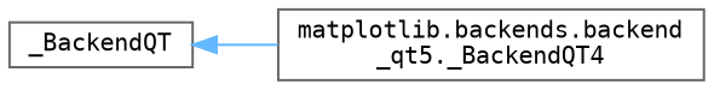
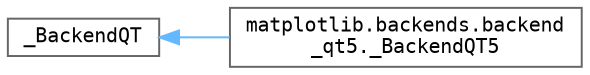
  digraph {
    rankdir=LR
    fontname="DejaVu Sans Mono"
    node [color=grey40 fillcolor=white fontname="DejaVu Sans Mono" fontsize=10 shape=box style=filled]
    n1 [height=0.2 label=_BackendQT width=0.4]
-   n2 [height=0.2 label="matplotlib.backends.backend\l_qt5._BackendQT4" width=0.4]
+   n2 [height=0.2 label="matplotlib.backends.backend\l_qt5._BackendQT5" width=0.4]
    n1 -> n2 [color=steelblue1 dir=back fontname="DejaVu Sans Mono" fontsize=10 labelfontname=Helvetica labelfontsize=10 style=solid]
  }
